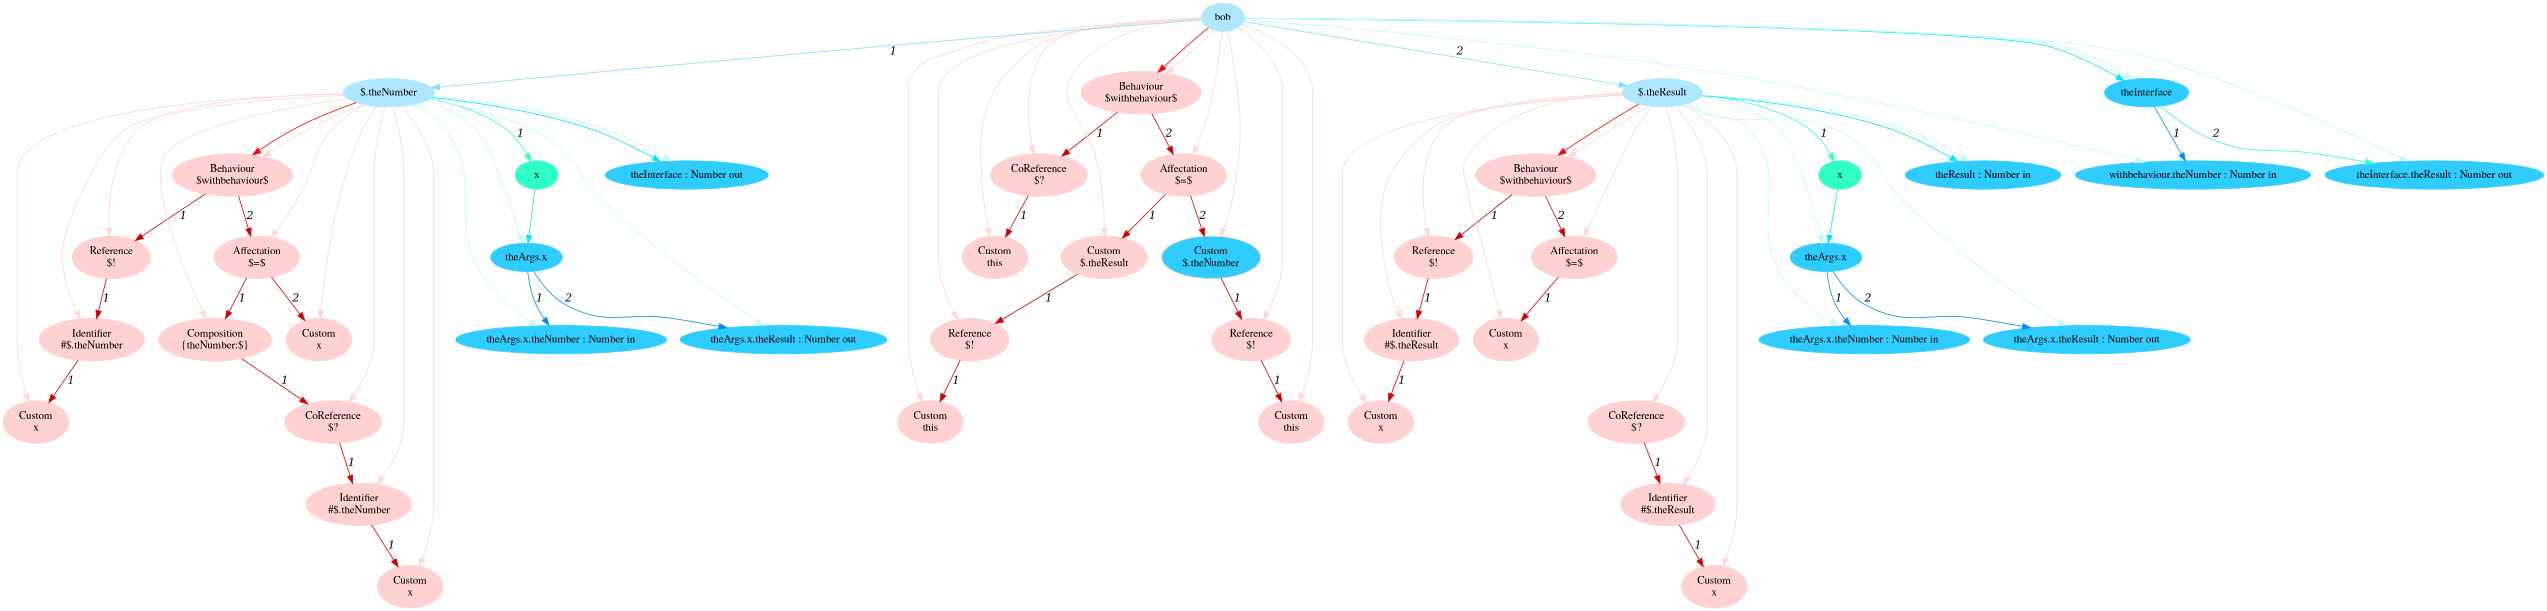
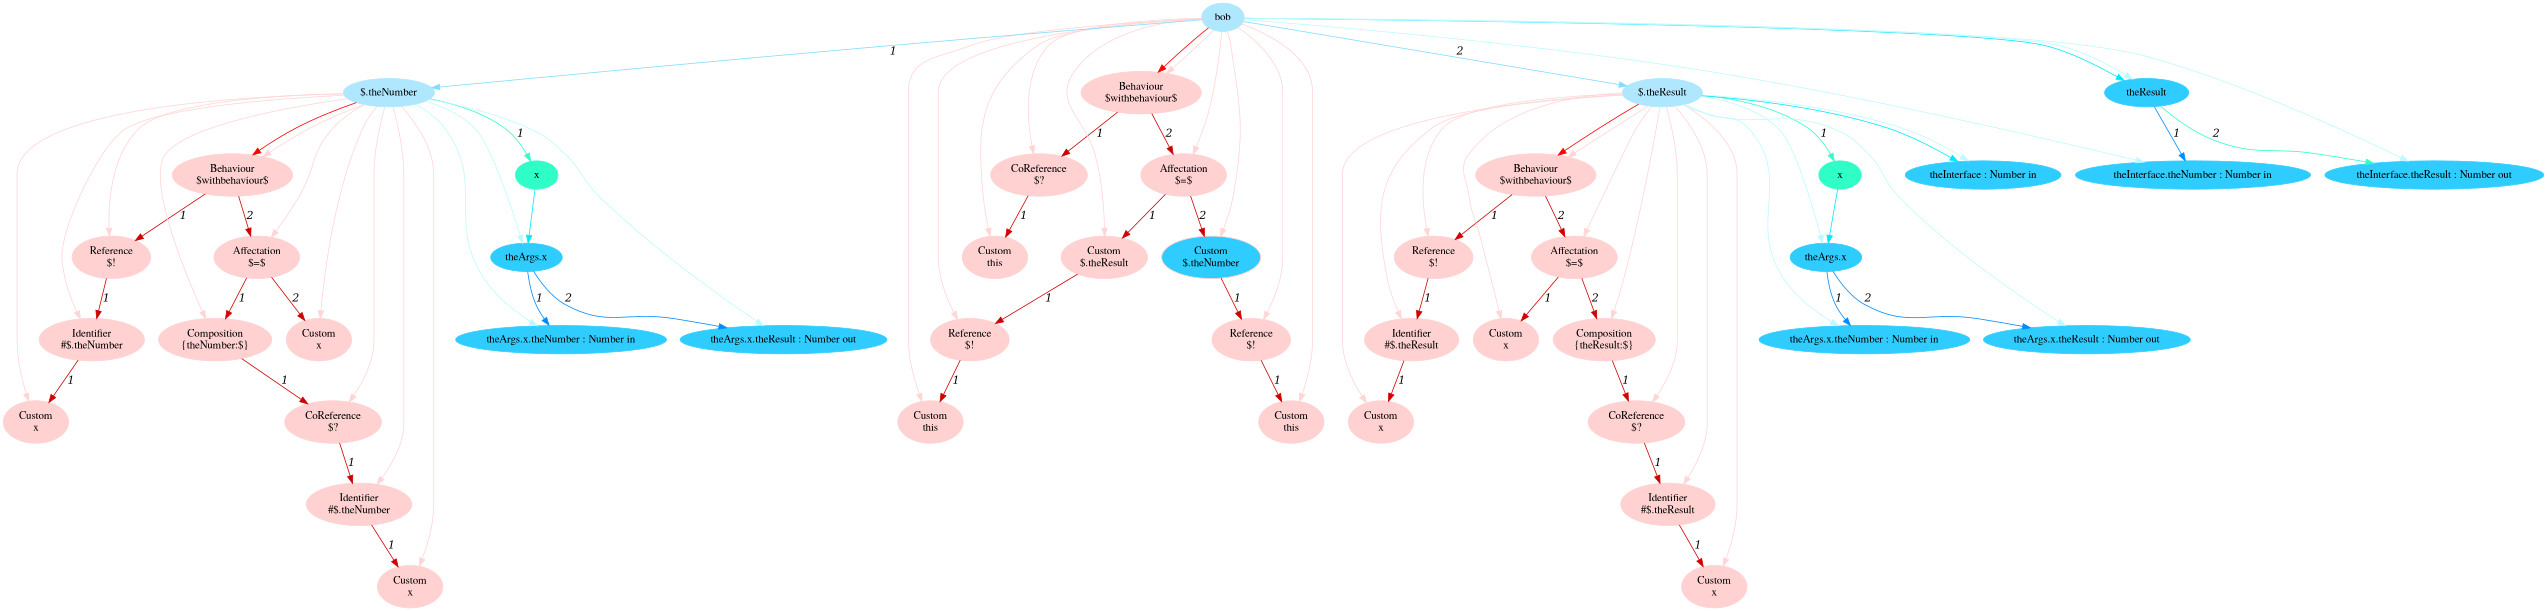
  digraph {
    node [color="#ffd1d1" fontname=Times shape=ellipse style=filled]
    edge [arrowHead=normal arrowsize=1 color="#ffd5d5" dir=forward fontname="Times-Italic"]
    n1 [label="Behaviour\n$withbehaviour$"]
    n2 [label="Reference\n$!"]
    n3 [label="Affectation\n$=$"]
    n4 [label="Identifier\n#$.theNumber"]
    n5 [label="Composition\n{theNumber:$}"]
    n6 [label="Custom\nx"]
    n7 [label="Custom\nx"]
    n8 [label="CoReference\n$?"]
    n9 [label="Identifier\n#$.theNumber"]
    n10 [label="Custom\nx"]
    n11 [label="Behaviour\n$withbehaviour$"]
    n12 [label="Reference\n$!"]
    n13 [label="Affectation\n$=$"]
    n14 [label="Identifier\n#$.theResult"]
    n15 [label="Custom\nx"]
+   n16 [label="Composition\n{theResult:$}"]
    n17 [label="Custom\nx"]
    n18 [label="CoReference\n$?"]
    n19 [label="Identifier\n#$.theResult"]
    n20 [label="Custom\nx"]
    n21 [label="Behaviour\n$withbehaviour$"]
    n22 [label="CoReference\n$?"]
    n23 [label="Affectation\n$=$"]
    n24 [label="Custom\nthis"]
    n25 [label="Custom\n$.theResult"]
    n26 [fillcolor="#2fcdff" label="Custom\n$.theNumber"]
    n27 [label="Reference\n$!"]
    n28 [label="Reference\n$!"]
    n29 [label="Custom\nthis"]
    n30 [label="Custom\nthis"]
    n31 [color="#afe7ff" label=bob]
    n32 [color="#afe7ff" label="$.theNumber"]
    n33 [color="#afe7ff" label="$.theResult"]
-   n34 [color="#2fcdff" label=theInterface]
-   n35 [color="#2fcdff" label="withbehaviour.theNumber : Number in"]
+   n34 [color="#2fcdff" label=theResult]
+   n35 [color="#2fcdff" label="theInterface.theNumber : Number in"]
    n36 [color="#2fcdff" label="theInterface.theResult : Number out"]
    n37 [color="#2fffc7" label=x]
    n38 [color="#2fcdff" label="theArgs.x"]
    n39 [color="#2fcdff" label="theArgs.x.theNumber : Number in"]
    n40 [color="#2fcdff" label="theArgs.x.theResult : Number out"]
-   n41 [color="#2fcdff" label="theInterface : Number out"]
    n42 [color="#2fffc7" label=x]
    n43 [color="#2fcdff" label="theArgs.x"]
    n44 [color="#2fcdff" label="theArgs.x.theNumber : Number in"]
    n45 [color="#2fcdff" label="theArgs.x.theResult : Number out"]
-   n46 [color="#2fcdff" label="theResult : Number in"]
+   n46 [color="#2fcdff" label="theInterface : Number in"]
    n1 -> n2 [color="#d00000" label=1]
    n1 -> n3 [color="#d00000" label=2]
    n2 -> n4 [color="#d00000" label=1]
    n3 -> n5 [color="#d00000" label=1]
    n3 -> n6 [color="#d00000" label=2]
    n4 -> n7 [color="#d00000" label=1]
    n5 -> n8 [color="#d00000" label=1]
    n8 -> n9 [color="#d00000" label=1]
    n9 -> n10 [color="#d00000" label=1]
    n11 -> n12 [color="#d00000" label=1]
    n11 -> n13 [color="#d00000" label=2]
    n12 -> n14 [color="#d00000" label=1]
    n13 -> n15 [color="#d00000" label=1]
+   n13 -> n16 [color="#d00000" label=2]
    n14 -> n17 [color="#d00000" label=1]
+   n16 -> n18 [color="#d00000" label=1]
    n18 -> n19 [color="#d00000" label=1]
    n19 -> n20 [color="#d00000" label=1]
    n21 -> n22 [color="#d00000" label=1]
    n21 -> n23 [color="#d00000" label=2]
    n22 -> n24 [color="#d00000" label=1]
    n23 -> n25 [color="#d00000" label=1]
    n23 -> n26 [color="#d00000" label=2]
    n25 -> n27 [color="#d00000" label=1]
    n26 -> n28 [color="#d00000" label=1]
    n27 -> n29 [color="#d00000" label=1]
    n28 -> n30 [color="#d00000" label=1]
    n31 -> n21 [color="#ff0000"]
    n31 -> n21
    n31 -> n22
    n31 -> n23
    n31 -> n24
    n31 -> n25
    n31 -> n26
    n31 -> n27
    n31 -> n28
    n31 -> n29
    n31 -> n30
    n31 -> n32 [color="#81ddff" label=1]
    n31 -> n33 [color="#81ddff" label=2]
    n31 -> n34 [color="#00e8ff"]
    n31 -> n34 [color="#bef9ff"]
    n31 -> n35 [color="#bef9ff"]
    n31 -> n36 [color="#bef9ff"]
    n32 -> n1 [color="#ff0000"]
    n32 -> n1
    n32 -> n2
    n32 -> n3
    n32 -> n4
    n32 -> n5
    n32 -> n6
    n32 -> n7
    n32 -> n8
    n32 -> n9
    n32 -> n10
    n32 -> n37 [color="#2fffc7" label=1]
    n32 -> n38 [color="#bef9ff"]
    n32 -> n39 [color="#bef9ff"]
    n32 -> n40 [color="#bef9ff"]
-   n32 -> n41 [color="#00e8ff"]
-   n32 -> n41 [color="#bef9ff"]
    n33 -> n11 [color="#ff0000"]
    n33 -> n11
    n33 -> n12
    n33 -> n13
    n33 -> n14
    n33 -> n15
+   n33 -> n16
    n33 -> n17
    n33 -> n18
    n33 -> n19
    n33 -> n20
    n33 -> n42 [color="#2fffc7" label=1]
    n33 -> n43 [color="#bef9ff"]
    n33 -> n44 [color="#bef9ff"]
    n33 -> n45 [color="#bef9ff"]
    n33 -> n46 [color="#00e8ff"]
    n33 -> n46 [color="#bef9ff"]
    n34 -> n35 [color="#008cff" label=1]
    n34 -> n36 [color="#2fffc7" label=2]
    n37 -> n38 [color="#00e8ff"]
    n38 -> n39 [color="#008cff" label=1]
    n38 -> n40 [color="#008cff" label=2]
    n42 -> n43 [color="#00e8ff"]
    n43 -> n44 [color="#008cff" label=1]
    n43 -> n45 [color="#008cff" label=2]
  }
